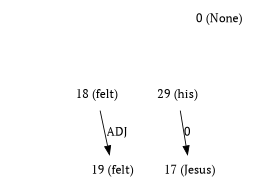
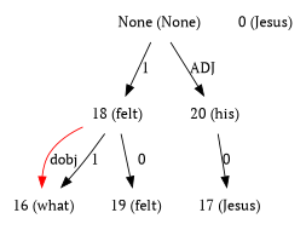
  digraph {
    fontname="PT Serif"
    node [fontname="PT Serif" shape=plaintext]
    edge [dir=forward fontname="PT Serif"]
+   n1 [label="None (None)"]
    n2 [label="18 (felt)"]
-   n3 [label="29 (his)"]
+   n3 [label="20 (his)"]
+   n4 [label="16 (what)"]
    n5 [label="19 (felt)"]
    n6 [label="17 (Jesus)"]
-   n7 [label="0 (None)"]
-   n2 -> n5 [label=ADJ]
+   n7 [label="0 (Jesus)"]
+   n1 -> n2 [label=1]
+   n1 -> n3 [label=ADJ]
+   n2 -> n4 [color=red label=dobj]
+   n2 -> n4 [label=1]
+   n2 -> n5 [label=0]
    n3 -> n6 [label=0]
  }
